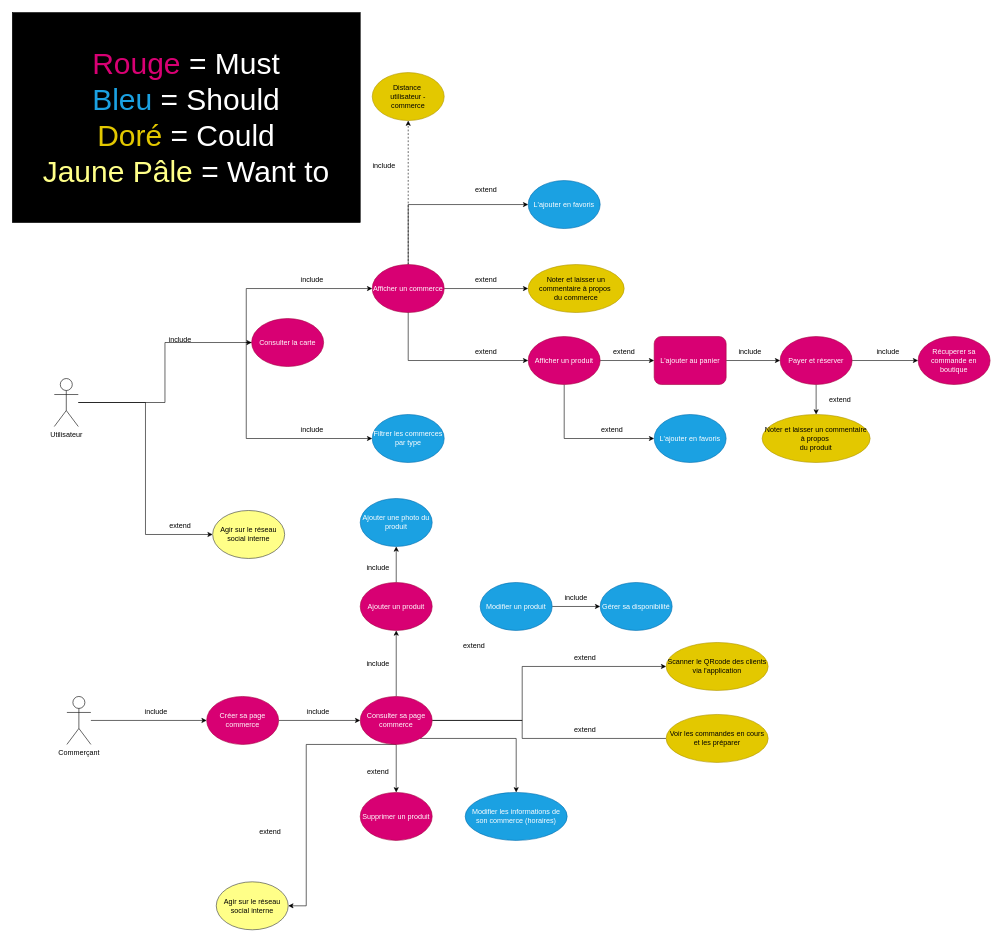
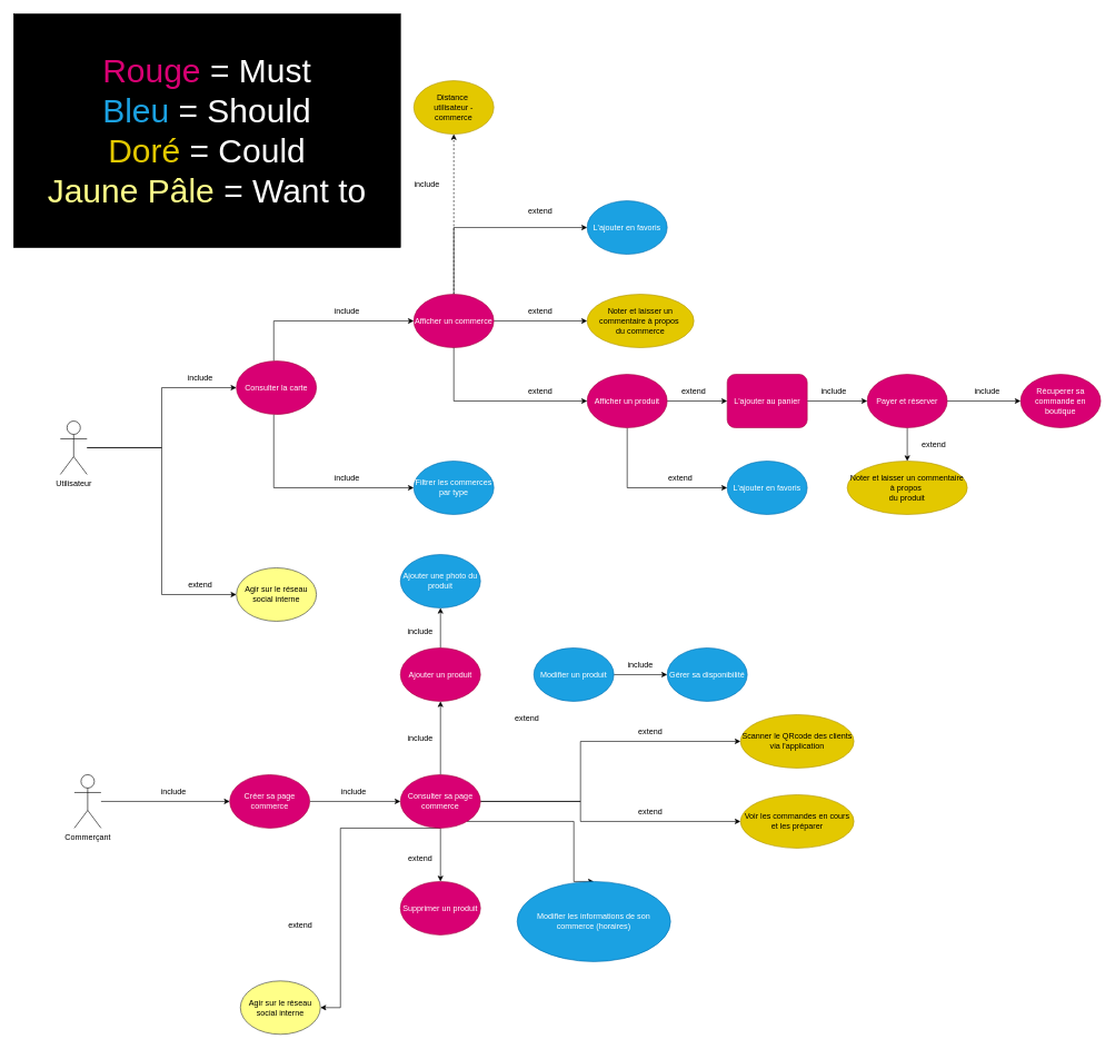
  <mxCell id="0" />
  <mxCell id="1" parent="0" />
  <mxCell id="2" value="" style="rounded=0;whiteSpace=wrap;html=1;fontSize=50;fontColor=#000000;fillColor=#000000;" vertex="1" parent="1"><mxGeometry x="20" y="20" width="580" height="350" as="geometry" /></mxCell>
  <mxCell id="3" style="edgeStyle=orthogonalEdgeStyle;rounded=0;orthogonalLoop=1;jettySize=auto;html=1;entryX=0;entryY=0.5;entryDx=0;entryDy=0;" edge="1" parent="1" source="5" target="8"><mxGeometry relative="1" as="geometry" /></mxCell>
  <mxCell id="4" style="edgeStyle=orthogonalEdgeStyle;rounded=0;orthogonalLoop=1;jettySize=auto;html=1;entryX=0;entryY=0.5;entryDx=0;entryDy=0;" edge="1" parent="1" source="5" target="41"><mxGeometry relative="1" as="geometry" /></mxCell>
  <mxCell id="5" value="Utilisateur" style="shape=umlActor;verticalLabelPosition=bottom;verticalAlign=top;html=1;outlineConnect=0;" parent="1" vertex="1"><mxGeometry x="90" y="630" width="40" height="80" as="geometry" /></mxCell>
  <mxCell id="6" style="edgeStyle=orthogonalEdgeStyle;rounded=0;orthogonalLoop=1;jettySize=auto;html=1;" parent="1" source="8" target="12" edge="1"><mxGeometry relative="1" as="geometry"><Array as="points"><mxPoint x="410" y="480" /></Array></mxGeometry></mxCell>
  <mxCell id="7" style="edgeStyle=orthogonalEdgeStyle;rounded=0;orthogonalLoop=1;jettySize=auto;html=1;entryX=0;entryY=0.5;entryDx=0;entryDy=0;" parent="1" source="8" target="14" edge="1"><mxGeometry relative="1" as="geometry"><Array as="points"><mxPoint x="410" y="730" /></Array></mxGeometry></mxCell>
- <mxCell id="8" value="&lt;div&gt;Consulter la carte&lt;/div&gt;" style="ellipse;whiteSpace=wrap;html=1;fillColor=#d80073;strokeColor=#A50040;fontColor=#ffffff;" parent="1" vertex="1"><mxGeometry x="419" y="530" width="120" height="80" as="geometry" /></mxCell>
+ <mxCell id="8" value="&lt;div&gt;Consulter la carte&lt;/div&gt;" style="ellipse;whiteSpace=wrap;html=1;fillColor=#d80073;strokeColor=#A50040;fontColor=#ffffff;" parent="1" vertex="1"><mxGeometry x="354" y="540" width="120" height="80" as="geometry" /></mxCell>
  <mxCell id="9" style="edgeStyle=orthogonalEdgeStyle;rounded=0;orthogonalLoop=1;jettySize=auto;html=1;" parent="1" source="12" target="16" edge="1"><mxGeometry relative="1" as="geometry" /></mxCell>
  <mxCell id="10" style="edgeStyle=orthogonalEdgeStyle;rounded=0;orthogonalLoop=1;jettySize=auto;html=1;entryX=0;entryY=0.5;entryDx=0;entryDy=0;" edge="1" parent="1" source="12" target="33"><mxGeometry relative="1" as="geometry"><Array as="points"><mxPoint x="680" y="340" /></Array></mxGeometry></mxCell>
  <mxCell id="11" style="edgeStyle=orthogonalEdgeStyle;rounded=0;orthogonalLoop=1;jettySize=auto;html=1;entryX=0.5;entryY=1;entryDx=0;entryDy=0;dashed=1;" edge="1" parent="1" source="12" target="37"><mxGeometry relative="1" as="geometry" /></mxCell>
  <mxCell id="12" value="Afficher un commerce" style="ellipse;whiteSpace=wrap;html=1;fillColor=#d80073;strokeColor=#A50040;fontColor=#ffffff;" parent="1" vertex="1"><mxGeometry x="620" y="440" width="120" height="80" as="geometry" /></mxCell>
  <mxCell id="13" value="include" style="text;html=1;strokeColor=none;fillColor=none;align=center;verticalAlign=middle;whiteSpace=wrap;rounded=0;rotation=0;" parent="1" vertex="1"><mxGeometry x="490" y="450" width="60" height="30" as="geometry" /></mxCell>
  <mxCell id="14" value="Filtrer les commerces &lt;br&gt;par type" style="ellipse;whiteSpace=wrap;html=1;fillColor=#1ba1e2;fontColor=#ffffff;strokeColor=#006EAF;" parent="1" vertex="1"><mxGeometry x="620" y="690" width="120" height="80" as="geometry" /></mxCell>
  <mxCell id="15" value="include" style="text;html=1;strokeColor=none;fillColor=none;align=center;verticalAlign=middle;whiteSpace=wrap;rounded=0;rotation=0;" parent="1" vertex="1"><mxGeometry x="490" y="700" width="60" height="30" as="geometry" /></mxCell>
  <mxCell id="16" value="&lt;div&gt;Noter et laisser un commentaire à propos&amp;nbsp;&lt;/div&gt;&lt;div&gt;du commerce&lt;/div&gt;" style="ellipse;whiteSpace=wrap;html=1;fillColor=#e3c800;fontColor=#000000;strokeColor=#B09500;" parent="1" vertex="1"><mxGeometry x="880" y="440" width="160" height="80" as="geometry" /></mxCell>
  <mxCell id="17" value="extend" style="text;html=1;strokeColor=none;fillColor=none;align=center;verticalAlign=middle;whiteSpace=wrap;rounded=0;rotation=0;" parent="1" vertex="1"><mxGeometry x="780" y="450" width="60" height="30" as="geometry" /></mxCell>
  <mxCell id="18" style="edgeStyle=orthogonalEdgeStyle;rounded=0;orthogonalLoop=1;jettySize=auto;html=1;entryX=0;entryY=0.5;entryDx=0;entryDy=0;" edge="1" parent="1" source="20" target="24"><mxGeometry relative="1" as="geometry" /></mxCell>
  <mxCell id="19" style="edgeStyle=orthogonalEdgeStyle;rounded=0;orthogonalLoop=1;jettySize=auto;html=1;entryX=0;entryY=0.5;entryDx=0;entryDy=0;" edge="1" parent="1" source="20" target="35"><mxGeometry relative="1" as="geometry"><Array as="points"><mxPoint x="940" y="730" /></Array></mxGeometry></mxCell>
  <mxCell id="20" value="Afficher un produit" style="ellipse;whiteSpace=wrap;html=1;fillColor=#d80073;fontColor=#ffffff;strokeColor=#A50040;" parent="1" vertex="1"><mxGeometry x="880" y="560" width="120" height="80" as="geometry" /></mxCell>
  <mxCell id="21" style="edgeStyle=orthogonalEdgeStyle;rounded=0;orthogonalLoop=1;jettySize=auto;html=1;" parent="1" source="12" target="20" edge="1"><mxGeometry relative="1" as="geometry"><mxPoint x="870" y="590" as="targetPoint" /><Array as="points"><mxPoint x="680" y="600" /></Array></mxGeometry></mxCell>
  <mxCell id="22" value="extend" style="text;html=1;strokeColor=none;fillColor=none;align=center;verticalAlign=middle;whiteSpace=wrap;rounded=0;rotation=0;" parent="1" vertex="1"><mxGeometry x="780" y="570" width="60" height="30" as="geometry" /></mxCell>
  <mxCell id="23" style="edgeStyle=orthogonalEdgeStyle;rounded=0;orthogonalLoop=1;jettySize=auto;html=1;" edge="1" parent="1" source="24" target="28"><mxGeometry relative="1" as="geometry" /></mxCell>
  <mxCell id="24" value="L'ajouter au panier" style="whiteSpace=wrap;html=1;fillColor=#d80073;fontColor=#ffffff;strokeColor=#A50040;rounded=1;" vertex="1" parent="1"><mxGeometry x="1090" y="560" width="120" height="80" as="geometry" /></mxCell>
  <mxCell id="25" value="extend" style="text;html=1;strokeColor=none;fillColor=none;align=center;verticalAlign=middle;whiteSpace=wrap;rounded=0;rotation=0;" vertex="1" parent="1"><mxGeometry x="1010" y="570" width="60" height="30" as="geometry" /></mxCell>
  <mxCell id="26" style="edgeStyle=orthogonalEdgeStyle;rounded=0;orthogonalLoop=1;jettySize=auto;html=1;" edge="1" parent="1" source="28" target="30"><mxGeometry relative="1" as="geometry" /></mxCell>
  <mxCell id="27" style="edgeStyle=orthogonalEdgeStyle;rounded=0;orthogonalLoop=1;jettySize=auto;html=1;" edge="1" parent="1" source="28" target="39"><mxGeometry relative="1" as="geometry" /></mxCell>
  <mxCell id="28" value="Payer et réserver" style="ellipse;whiteSpace=wrap;html=1;fillColor=#d80073;fontColor=#ffffff;strokeColor=#A50040;" vertex="1" parent="1"><mxGeometry x="1300" y="560" width="120" height="80" as="geometry" /></mxCell>
  <mxCell id="29" value="include" style="text;html=1;strokeColor=none;fillColor=none;align=center;verticalAlign=middle;whiteSpace=wrap;rounded=0;rotation=0;" vertex="1" parent="1"><mxGeometry x="1220" y="570" width="60" height="30" as="geometry" /></mxCell>
  <mxCell id="30" value="Récuperer sa commande en boutique" style="ellipse;whiteSpace=wrap;html=1;fillColor=#d80073;fontColor=#ffffff;strokeColor=#A50040;" vertex="1" parent="1"><mxGeometry x="1530" y="560" width="120" height="80" as="geometry" /></mxCell>
  <mxCell id="31" value="include" style="text;html=1;strokeColor=none;fillColor=none;align=center;verticalAlign=middle;whiteSpace=wrap;rounded=0;rotation=0;" vertex="1" parent="1"><mxGeometry x="1450" y="570" width="60" height="30" as="geometry" /></mxCell>
  <mxCell id="32" value="include" style="text;html=1;strokeColor=none;fillColor=none;align=center;verticalAlign=middle;whiteSpace=wrap;rounded=0;rotation=0;" vertex="1" parent="1"><mxGeometry x="270" y="550" width="60" height="30" as="geometry" /></mxCell>
  <mxCell id="33" value="L'ajouter en favoris" style="ellipse;whiteSpace=wrap;html=1;fillColor=#1ba1e2;fontColor=#ffffff;strokeColor=#006EAF;" vertex="1" parent="1"><mxGeometry x="880" y="300" width="120" height="80" as="geometry" /></mxCell>
  <mxCell id="34" value="extend" style="text;html=1;strokeColor=none;fillColor=none;align=center;verticalAlign=middle;whiteSpace=wrap;rounded=0;rotation=0;" vertex="1" parent="1"><mxGeometry x="780" y="300" width="60" height="30" as="geometry" /></mxCell>
  <mxCell id="35" value="L'ajouter en favoris" style="ellipse;whiteSpace=wrap;html=1;fillColor=#1ba1e2;fontColor=#ffffff;strokeColor=#006EAF;" vertex="1" parent="1"><mxGeometry x="1090" y="690" width="120" height="80" as="geometry" /></mxCell>
  <mxCell id="36" value="extend" style="text;html=1;strokeColor=none;fillColor=none;align=center;verticalAlign=middle;whiteSpace=wrap;rounded=0;rotation=0;" vertex="1" parent="1"><mxGeometry x="990" y="700" width="60" height="30" as="geometry" /></mxCell>
  <mxCell id="37" value="&lt;div&gt;Distance&amp;nbsp;&lt;/div&gt;&lt;div&gt;utilisateur - commerce&lt;br&gt;&lt;/div&gt;" style="ellipse;whiteSpace=wrap;html=1;fillColor=#e3c800;fontColor=#000000;strokeColor=#B09500;" vertex="1" parent="1"><mxGeometry x="620" y="120" width="120" height="80" as="geometry" /></mxCell>
  <mxCell id="38" value="include" style="text;html=1;strokeColor=none;fillColor=none;align=center;verticalAlign=middle;whiteSpace=wrap;rounded=0;rotation=0;" vertex="1" parent="1"><mxGeometry x="610" y="260" width="60" height="30" as="geometry" /></mxCell>
  <mxCell id="39" value="&lt;div&gt;Noter et laisser un commentaire à propos&amp;nbsp;&lt;/div&gt;&lt;div&gt;du produit&lt;/div&gt;" style="ellipse;whiteSpace=wrap;html=1;fillColor=#e3c800;fontColor=#000000;strokeColor=#B09500;" vertex="1" parent="1"><mxGeometry x="1270" y="690" width="180" height="80" as="geometry" /></mxCell>
  <mxCell id="40" value="extend" style="text;html=1;strokeColor=none;fillColor=none;align=center;verticalAlign=middle;whiteSpace=wrap;rounded=0;rotation=0;" vertex="1" parent="1"><mxGeometry x="1370" y="650" width="60" height="30" as="geometry" /></mxCell>
  <mxCell id="41" value="Agir sur le réseau social interne" style="ellipse;whiteSpace=wrap;html=1;fillColor=#ffff88;strokeColor=#36393d;" vertex="1" parent="1"><mxGeometry x="354" y="850" width="120" height="80" as="geometry" /></mxCell>
  <mxCell id="42" value="&lt;div&gt;&lt;font color=&quot;#d80073&quot; style=&quot;font-size: 50px;&quot;&gt;Rouge &lt;/font&gt;&lt;font color=&quot;#ffffff&quot; style=&quot;font-size: 50px;&quot;&gt;= Must&lt;/font&gt;&lt;/div&gt;&lt;div&gt;&lt;font color=&quot;#1ba1e2&quot; style=&quot;font-size: 50px;&quot;&gt;Bleu &lt;/font&gt;&lt;font color=&quot;#ffffff&quot; style=&quot;font-size: 50px;&quot;&gt;= Should&lt;/font&gt;&lt;/div&gt;&lt;div&gt;&lt;font color=&quot;#e3c800&quot; style=&quot;font-size: 50px;&quot;&gt;Doré &lt;/font&gt;&lt;font color=&quot;#ffffff&quot; style=&quot;font-size: 50px;&quot;&gt;= Could&lt;br&gt;&lt;/font&gt;&lt;/div&gt;&lt;div&gt;&lt;font color=&quot;#ffff88&quot; style=&quot;font-size: 50px;&quot;&gt;Jaune Pâle&lt;/font&gt;&lt;font color=&quot;#ffffff&quot; style=&quot;font-size: 50px;&quot;&gt; &lt;/font&gt;&lt;font color=&quot;#ffffff&quot; style=&quot;font-size: 50px;&quot;&gt;= Want to&lt;br&gt;&lt;/font&gt;&lt;/div&gt;" style="text;html=1;strokeColor=none;fillColor=none;align=center;verticalAlign=middle;whiteSpace=wrap;rounded=0;" vertex="1" parent="1"><mxGeometry x="40" y="30" width="540" height="330" as="geometry" /></mxCell>
  <mxCell id="43" style="edgeStyle=orthogonalEdgeStyle;rounded=0;orthogonalLoop=1;jettySize=auto;html=1;fontSize=50;fontColor=#FFFFFF;" edge="1" parent="1" source="44" target="46"><mxGeometry relative="1" as="geometry" /></mxCell>
  <mxCell id="44" value="Commerçant" style="shape=umlActor;verticalLabelPosition=bottom;verticalAlign=top;html=1;outlineConnect=0;" vertex="1" parent="1"><mxGeometry x="111" y="1160" width="40" height="80" as="geometry" /></mxCell>
  <mxCell id="45" style="edgeStyle=orthogonalEdgeStyle;rounded=0;orthogonalLoop=1;jettySize=auto;html=1;fontSize=50;fontColor=#FFFFFF;" edge="1" parent="1" source="46" target="60"><mxGeometry relative="1" as="geometry" /></mxCell>
  <mxCell id="46" value="&lt;div&gt;Créer sa page commerce&lt;br&gt;&lt;/div&gt;" style="ellipse;whiteSpace=wrap;html=1;fillColor=#d80073;strokeColor=#A50040;fontColor=#ffffff;" vertex="1" parent="1"><mxGeometry x="344" y="1160" width="120" height="80" as="geometry" /></mxCell>
  <mxCell id="47" value="include" style="text;html=1;strokeColor=none;fillColor=none;align=center;verticalAlign=middle;whiteSpace=wrap;rounded=0;rotation=0;" vertex="1" parent="1"><mxGeometry x="230" y="1170" width="60" height="30" as="geometry" /></mxCell>
  <mxCell id="48" value="extend" style="text;html=1;strokeColor=none;fillColor=none;align=center;verticalAlign=middle;whiteSpace=wrap;rounded=0;rotation=0;" vertex="1" parent="1"><mxGeometry x="270" y="860" width="60" height="30" as="geometry" /></mxCell>
  <mxCell id="49" style="edgeStyle=orthogonalEdgeStyle;rounded=0;orthogonalLoop=1;jettySize=auto;html=1;fontSize=50;fontColor=#FFFFFF;" edge="1" parent="1" source="50" target="67"><mxGeometry relative="1" as="geometry" /></mxCell>
  <mxCell id="50" value="Ajouter un produit" style="ellipse;whiteSpace=wrap;html=1;fillColor=#d80073;strokeColor=#A50040;fontColor=#ffffff;" vertex="1" parent="1"><mxGeometry x="600" y="970" width="120" height="80" as="geometry" /></mxCell>
  <mxCell id="51" value="Supprimer un produit" style="ellipse;whiteSpace=wrap;html=1;fillColor=#d80073;strokeColor=#A50040;fontColor=#ffffff;" vertex="1" parent="1"><mxGeometry x="600" y="1320" width="120" height="80" as="geometry" /></mxCell>
  <mxCell id="52" value="include" style="text;html=1;strokeColor=none;fillColor=none;align=center;verticalAlign=middle;whiteSpace=wrap;rounded=0;rotation=0;" vertex="1" parent="1"><mxGeometry x="600" y="1090" width="60" height="30" as="geometry" /></mxCell>
  <mxCell id="53" value="extend" style="text;html=1;strokeColor=none;fillColor=none;align=center;verticalAlign=middle;whiteSpace=wrap;rounded=0;rotation=0;" vertex="1" parent="1"><mxGeometry x="600" y="1270" width="60" height="30" as="geometry" /></mxCell>
  <mxCell id="54" style="edgeStyle=orthogonalEdgeStyle;rounded=0;orthogonalLoop=1;jettySize=auto;html=1;entryX=0.5;entryY=0;entryDx=0;entryDy=0;fontSize=50;fontColor=#FFFFFF;" edge="1" parent="1" source="60" target="51"><mxGeometry relative="1" as="geometry" /></mxCell>
  <mxCell id="55" style="edgeStyle=orthogonalEdgeStyle;rounded=0;orthogonalLoop=1;jettySize=auto;html=1;fontSize=50;fontColor=#FFFFFF;" edge="1" parent="1" source="60" target="50"><mxGeometry relative="1" as="geometry" /></mxCell>
  <mxCell id="56" style="edgeStyle=orthogonalEdgeStyle;rounded=0;orthogonalLoop=1;jettySize=auto;html=1;entryX=0.5;entryY=0;entryDx=0;entryDy=0;fontSize=50;fontColor=#FFFFFF;" edge="1" parent="1" source="60" target="69"><mxGeometry relative="1" as="geometry"><Array as="points"><mxPoint x="860" y="1230" /></Array></mxGeometry></mxCell>
  <mxCell id="57" style="edgeStyle=orthogonalEdgeStyle;rounded=0;orthogonalLoop=1;jettySize=auto;html=1;entryX=0;entryY=0.5;entryDx=0;entryDy=0;fontSize=50;fontColor=#FFFFFF;" edge="1" parent="1" source="60" target="70"><mxGeometry relative="1" as="geometry"><Array as="points"><mxPoint x="870" y="1200" /><mxPoint x="870" y="1110" /></Array></mxGeometry></mxCell>
- <mxCell id="58" style="edgeStyle=orthogonalEdgeStyle;rounded=0;orthogonalLoop=1;jettySize=auto;html=1;fontSize=50;fontColor=#FFFFFF;entryX=0;entryY=0.5;entryDx=0;entryDy=0;endArrow=none;" edge="1" parent="1" source="60" target="73"><mxGeometry relative="1" as="geometry"><mxPoint x="1130" y="1230" as="targetPoint" /><Array as="points"><mxPoint x="870" y="1200" /><mxPoint x="870" y="1230" /></Array></mxGeometry></mxCell>
+ <mxCell id="58" style="edgeStyle=orthogonalEdgeStyle;rounded=0;orthogonalLoop=1;jettySize=auto;html=1;fontSize=50;fontColor=#FFFFFF;entryX=0;entryY=0.5;entryDx=0;entryDy=0;" edge="1" parent="1" source="60" target="73"><mxGeometry relative="1" as="geometry"><mxPoint x="1130" y="1230" as="targetPoint" /><Array as="points"><mxPoint x="870" y="1200" /><mxPoint x="870" y="1230" /></Array></mxGeometry></mxCell>
  <mxCell id="59" style="edgeStyle=orthogonalEdgeStyle;rounded=0;orthogonalLoop=1;jettySize=auto;html=1;entryX=1;entryY=0.5;entryDx=0;entryDy=0;fontSize=50;fontColor=#FFFFFF;" edge="1" parent="1" source="60" target="74"><mxGeometry relative="1" as="geometry"><Array as="points"><mxPoint x="510" y="1240" /><mxPoint x="510" y="1509" /></Array></mxGeometry></mxCell>
  <mxCell id="60" value="&lt;div&gt;Consulter sa page commerce&lt;br&gt;&lt;/div&gt;" style="ellipse;whiteSpace=wrap;html=1;fillColor=#d80073;strokeColor=#A50040;fontColor=#ffffff;" vertex="1" parent="1"><mxGeometry x="600" y="1160" width="120" height="80" as="geometry" /></mxCell>
  <mxCell id="61" value="include" style="text;html=1;strokeColor=none;fillColor=none;align=center;verticalAlign=middle;whiteSpace=wrap;rounded=0;rotation=0;" vertex="1" parent="1"><mxGeometry x="500" y="1170" width="60" height="30" as="geometry" /></mxCell>
  <mxCell id="62" style="edgeStyle=orthogonalEdgeStyle;rounded=0;orthogonalLoop=1;jettySize=auto;html=1;fontSize=50;fontColor=#FFFFFF;" edge="1" parent="1" source="63" target="65"><mxGeometry relative="1" as="geometry" /></mxCell>
  <mxCell id="63" value="Modifier un produit" style="ellipse;whiteSpace=wrap;html=1;fillColor=#1ba1e2;strokeColor=#006EAF;fontColor=#ffffff;" vertex="1" parent="1"><mxGeometry x="800" y="970" width="120" height="80" as="geometry" /></mxCell>
  <mxCell id="64" value="extend" style="text;html=1;strokeColor=none;fillColor=none;align=center;verticalAlign=middle;whiteSpace=wrap;rounded=0;rotation=0;" vertex="1" parent="1"><mxGeometry x="760" y="1060" width="60" height="30" as="geometry" /></mxCell>
  <mxCell id="65" value="Gérer sa disponibilité" style="ellipse;whiteSpace=wrap;html=1;fillColor=#1ba1e2;strokeColor=#006EAF;fontColor=#ffffff;" vertex="1" parent="1"><mxGeometry x="1000" y="970" width="120" height="80" as="geometry" /></mxCell>
  <mxCell id="66" value="include" style="text;html=1;strokeColor=none;fillColor=none;align=center;verticalAlign=middle;whiteSpace=wrap;rounded=0;rotation=0;" vertex="1" parent="1"><mxGeometry x="930" y="980" width="60" height="30" as="geometry" /></mxCell>
  <mxCell id="67" value="Ajouter une photo du produit" style="ellipse;whiteSpace=wrap;html=1;fillColor=#1ba1e2;strokeColor=#006EAF;fontColor=#ffffff;" vertex="1" parent="1"><mxGeometry x="600" y="830" width="120" height="80" as="geometry" /></mxCell>
  <mxCell id="68" value="include" style="text;html=1;strokeColor=none;fillColor=none;align=center;verticalAlign=middle;whiteSpace=wrap;rounded=0;rotation=0;" vertex="1" parent="1"><mxGeometry x="600" y="930" width="60" height="30" as="geometry" /></mxCell>
- <mxCell id="69" value="Modifier les informations de son commerce (horaires)" style="ellipse;whiteSpace=wrap;html=1;fillColor=#1ba1e2;strokeColor=#006EAF;fontColor=#ffffff;" vertex="1" parent="1"><mxGeometry x="775" y="1320" width="170" height="80" as="geometry" /></mxCell>
+ <mxCell id="69" value="Modifier les informations de son commerce (horaires)" style="ellipse;whiteSpace=wrap;html=1;fillColor=#1ba1e2;strokeColor=#006EAF;fontColor=#ffffff;" vertex="1" parent="1"><mxGeometry x="775" y="1320" width="230" height="120" as="geometry" /></mxCell>
  <mxCell id="70" value="Scanner le QRcode des clients via l'application" style="ellipse;whiteSpace=wrap;html=1;fillColor=#e3c800;strokeColor=#B09500;fontColor=#000000;" vertex="1" parent="1"><mxGeometry x="1110" y="1070" width="170" height="80" as="geometry" /></mxCell>
  <mxCell id="71" value="extend" style="text;html=1;strokeColor=none;fillColor=none;align=center;verticalAlign=middle;whiteSpace=wrap;rounded=0;rotation=0;" vertex="1" parent="1"><mxGeometry x="945" y="1080" width="60" height="30" as="geometry" /></mxCell>
  <mxCell id="72" value="extend" style="text;html=1;strokeColor=none;fillColor=none;align=center;verticalAlign=middle;whiteSpace=wrap;rounded=0;rotation=0;" vertex="1" parent="1"><mxGeometry x="945" y="1200" width="60" height="30" as="geometry" /></mxCell>
  <mxCell id="73" value="Voir les commandes en cours et les préparer" style="ellipse;whiteSpace=wrap;html=1;fillColor=#e3c800;strokeColor=#B09500;fontColor=#000000;" vertex="1" parent="1"><mxGeometry x="1110" y="1190" width="170" height="80" as="geometry" /></mxCell>
  <mxCell id="74" value="Agir sur le réseau social interne" style="ellipse;whiteSpace=wrap;html=1;fillColor=#ffff88;strokeColor=#36393d;" vertex="1" parent="1"><mxGeometry x="360" y="1469" width="120" height="80" as="geometry" /></mxCell>
  <mxCell id="75" value="extend" style="text;html=1;strokeColor=none;fillColor=none;align=center;verticalAlign=middle;whiteSpace=wrap;rounded=0;rotation=0;" vertex="1" parent="1"><mxGeometry x="420" y="1370" width="60" height="30" as="geometry" /></mxCell>
  <mxCell id="76" style="edgeStyle=orthogonalEdgeStyle;rounded=0;orthogonalLoop=1;jettySize=auto;html=1;exitX=0.5;exitY=1;exitDx=0;exitDy=0;fontSize=50;fontColor=#FFFFFF;" edge="1" parent="1" source="64" target="64"><mxGeometry relative="1" as="geometry" /></mxCell>
